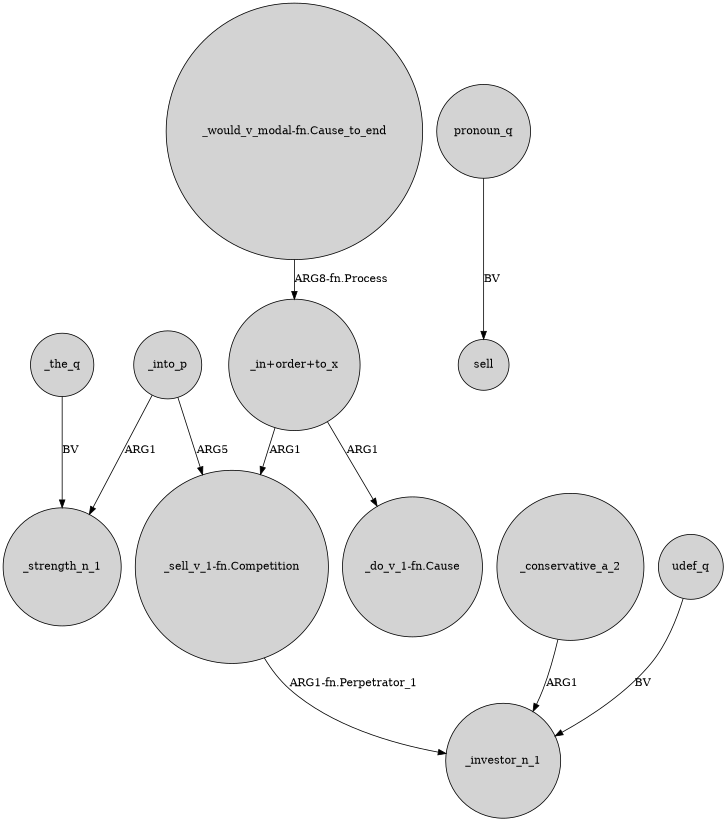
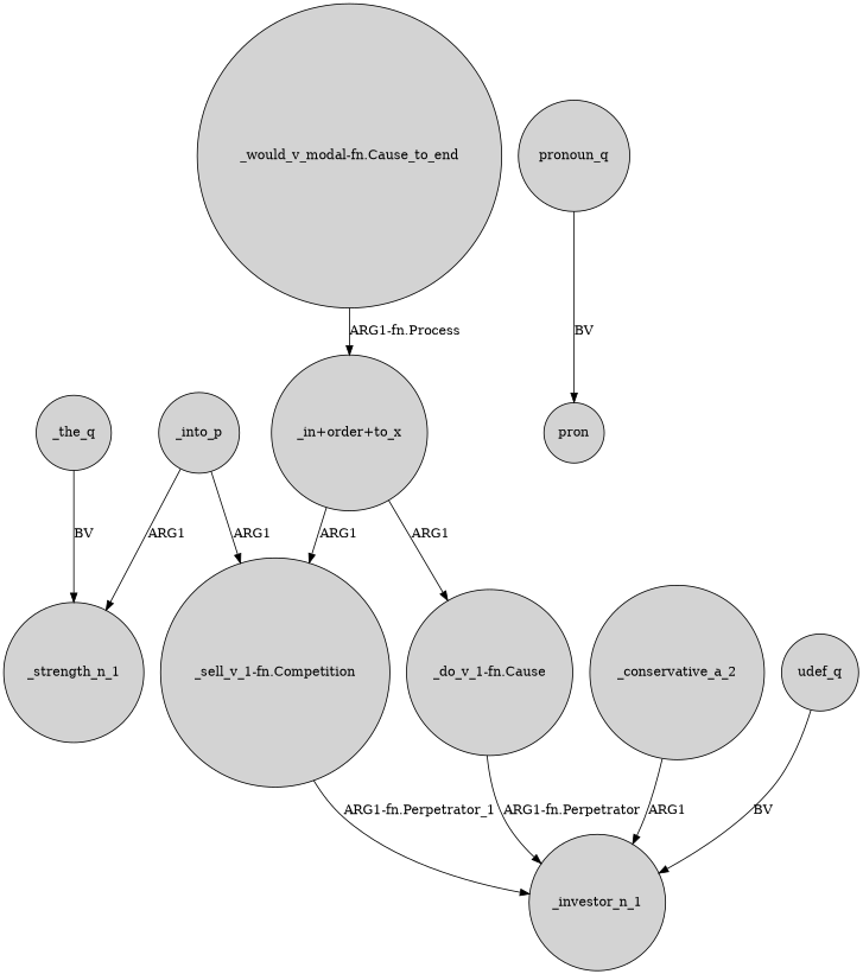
  digraph {
    node [shape=circle style=filled]
    _into_p
    _strength_n_1
    "_sell_v_1-fn.Competition"
    _investor_n_1
    "_would_v_modal-fn.Cause_to_end"
    "_in+order+to_x"
    n7 [label="_do_v_1-fn.Cause"]
    n8 [label=_conservative_a_2]
    udef_q
    _the_q
    pronoun_q
-   pron [label=sell]
+   pron
    _into_p -> _strength_n_1 [label=ARG1]
-   _into_p -> "_sell_v_1-fn.Competition" [label=ARG5]
+   _into_p -> "_sell_v_1-fn.Competition" [label=ARG1]
    "_sell_v_1-fn.Competition" -> _investor_n_1 [label="ARG1-fn.Perpetrator_1"]
-   "_would_v_modal-fn.Cause_to_end" -> "_in+order+to_x" [label="ARG8-fn.Process"]
+   "_would_v_modal-fn.Cause_to_end" -> "_in+order+to_x" [label="ARG1-fn.Process"]
    "_in+order+to_x" -> "_sell_v_1-fn.Competition" [label=ARG1]
    "_in+order+to_x" -> n7 [label=ARG1]
+   n7 -> _investor_n_1 [label="ARG1-fn.Perpetrator"]
    n8 -> _investor_n_1 [label=ARG1]
    udef_q -> _investor_n_1 [label=BV]
    _the_q -> _strength_n_1 [label=BV]
    pronoun_q -> pron [label=BV]
  }
